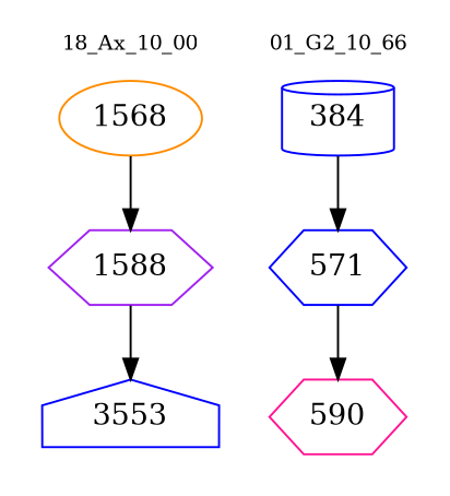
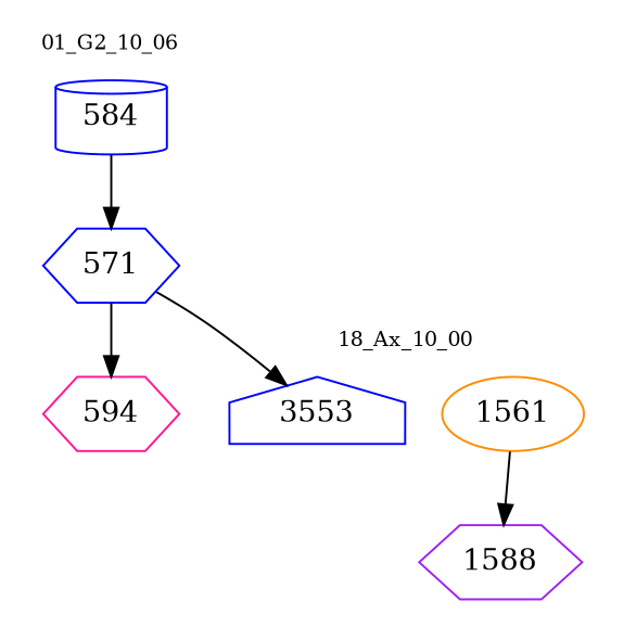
  digraph {
    node [color=blue shape=hexagon]
    edge [color=black]
-   n1 [color=darkorange label=1568 shape=ellipse]
+   n1 [color=darkorange label=1561 shape=ellipse]
    n2 [color=purple label=1588]
    n3 [label=3553 shape=house]
-   n4 [label=384 shape=cylinder]
+   n4 [label=584 shape=cylinder]
    n5 [label=571]
-   n6 [color=deeppink label=590]
+   n6 [color=deeppink label=594]
    subgraph cluster_1 {
      color=white
      fontsize=10
      label="18_Ax_10_00"
      n1
      n2
      n3
    }
    subgraph cluster_2 {
      color=white
      fontsize=10
-     label="01_G2_10_66"
+     label="01_G2_10_06"
      n4
      n5
      n6
    }
    n1 -> n2
-   n2 -> n3
+   n5 -> n3
    n4 -> n5
    n5 -> n6
  }
